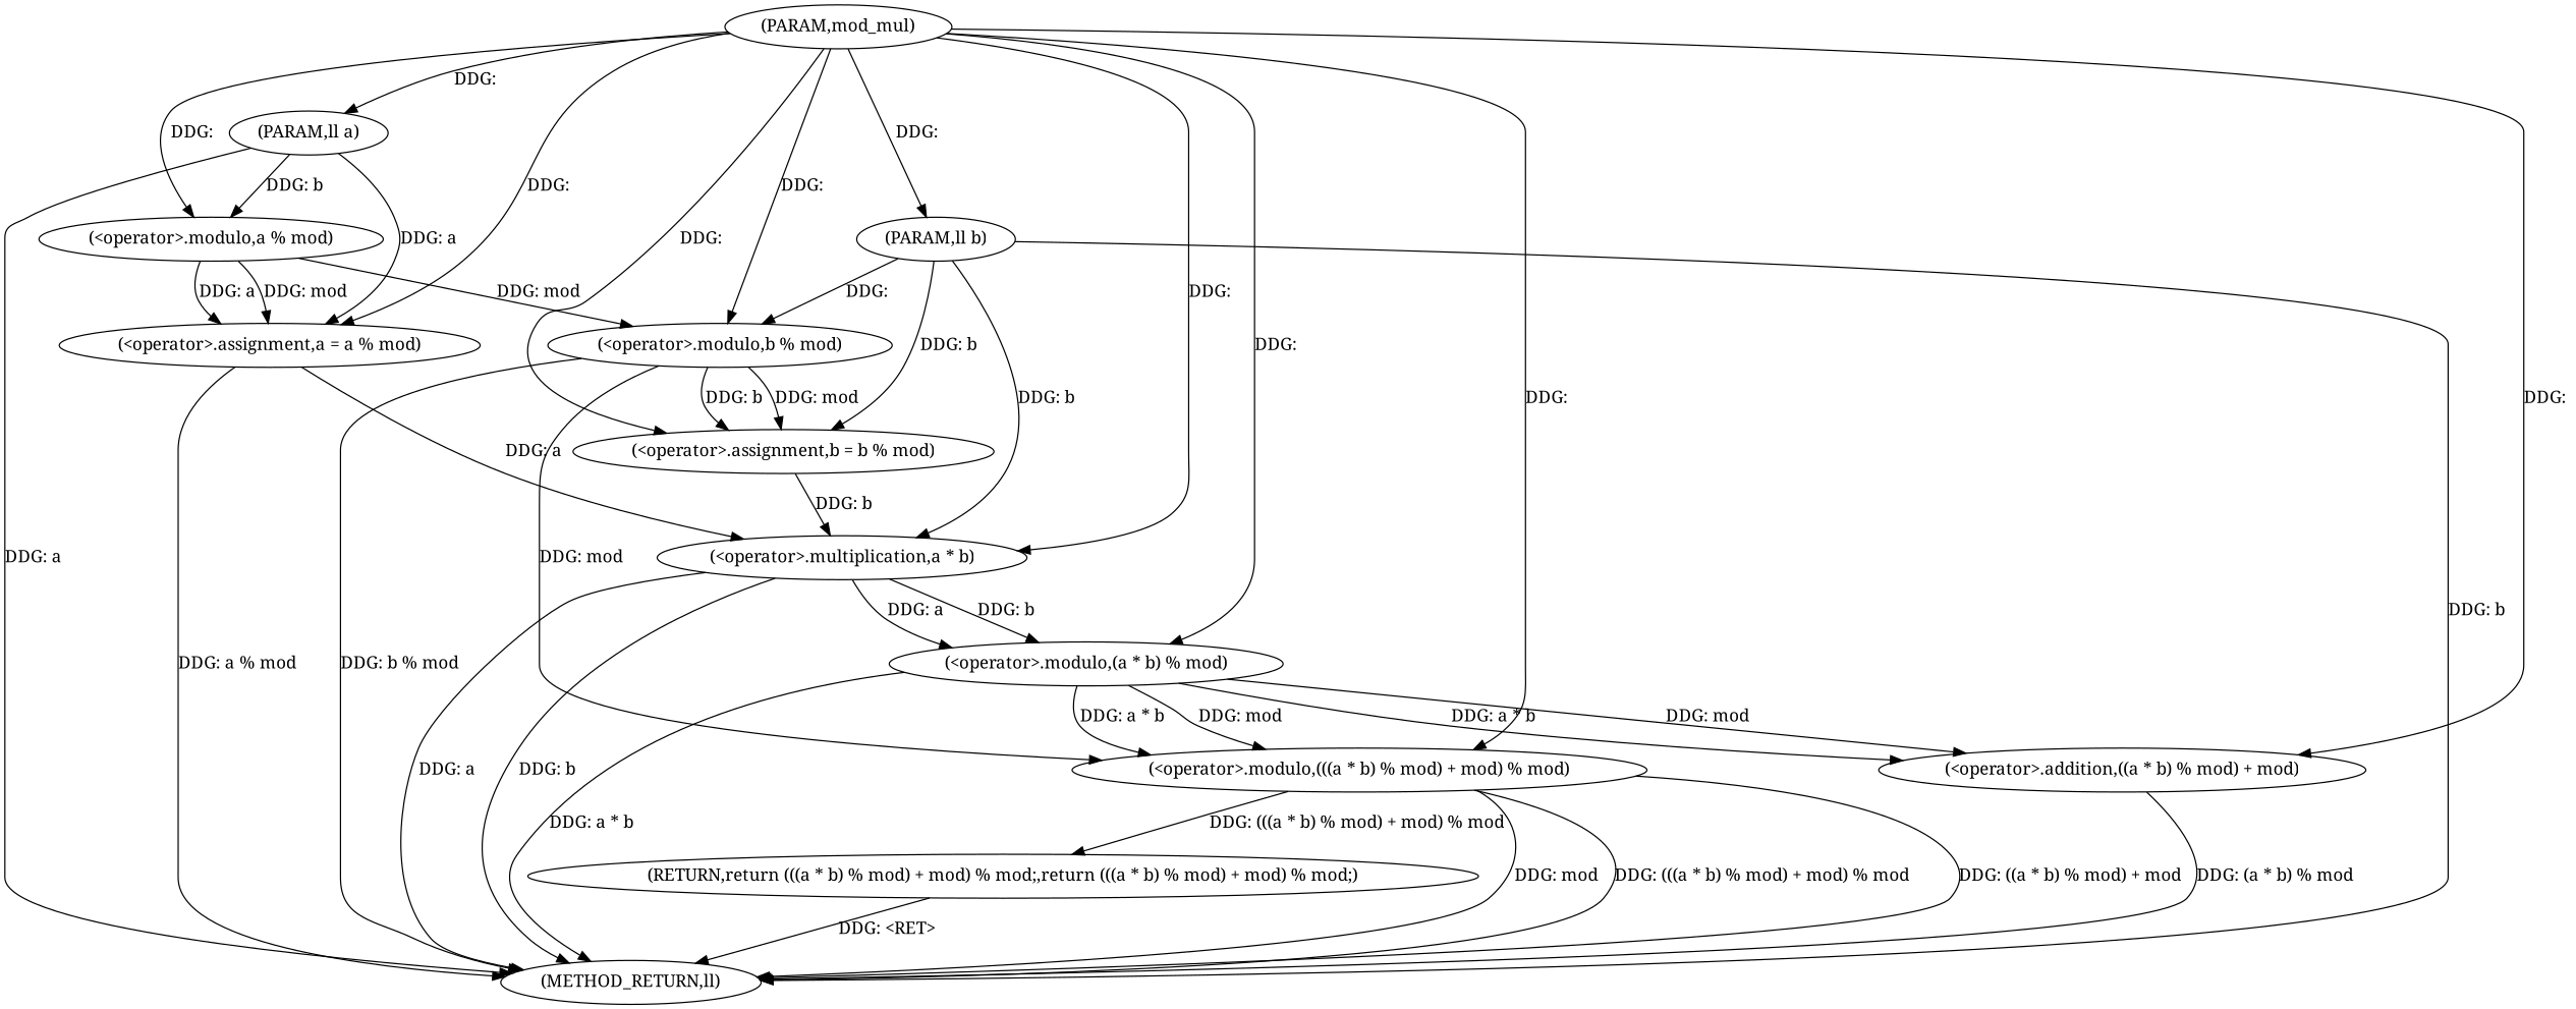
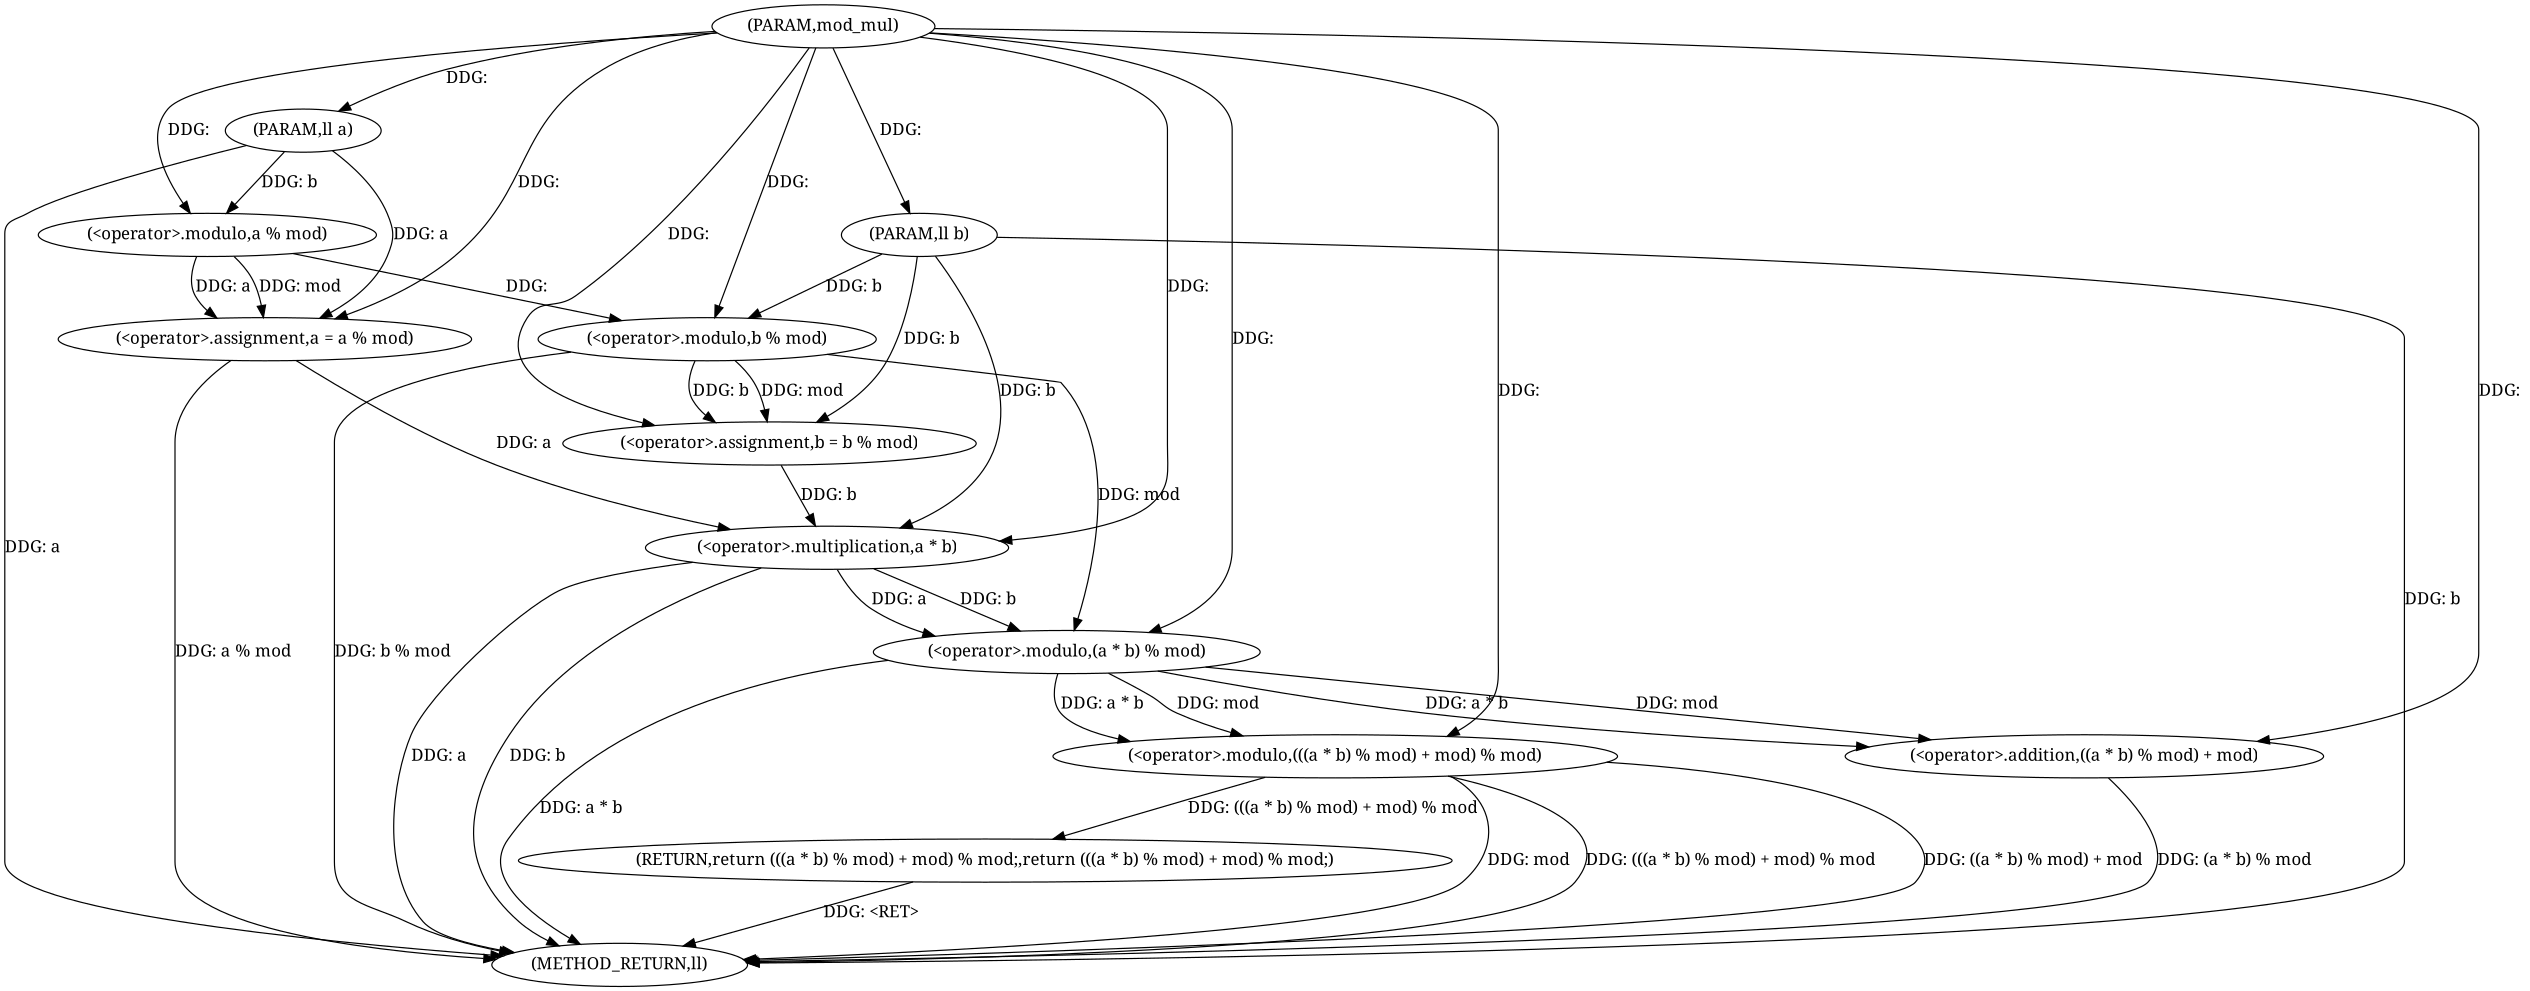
  digraph {
    fontname="Noto Serif"
    node [fontname="Noto Serif"]
    edge [fontname="Noto Serif"]
    n1 [label="(PARAM,mod_mul)"]
    n2 [label="(PARAM,ll a)"]
    n3 [label="(PARAM,ll b)"]
    n4 [label="(<operator>.assignment,a = a % mod)"]
    n5 [label="(<operator>.assignment,b = b % mod)"]
    n6 [label="(<operator>.modulo,(((a * b) % mod) + mod) % mod)"]
    n7 [label="(<operator>.modulo,a % mod)"]
    n8 [label="(<operator>.modulo,b % mod)"]
    n9 [label="(<operator>.addition,((a * b) % mod) + mod)"]
    n10 [label="(<operator>.modulo,(a * b) % mod)"]
    n11 [label="(<operator>.multiplication,a * b)"]
    n12 [label="(METHOD_RETURN,ll)"]
    n13 [label="(RETURN,return (((a * b) % mod) + mod) % mod;,return (((a * b) % mod) + mod) % mod;)"]
    n1 -> n2 [label="DDG: "]
    n1 -> n3 [label="DDG: "]
    n1 -> n4 [label="DDG: "]
    n1 -> n5 [label="DDG: "]
    n1 -> n6 [label="DDG: "]
    n1 -> n7 [label="DDG: "]
    n1 -> n8 [label="DDG: "]
    n1 -> n9 [label="DDG: "]
    n1 -> n10 [label="DDG: "]
    n1 -> n11 [label="DDG: "]
    n2 -> n4 [label="DDG: a"]
    n2 -> n7 [label="DDG: b"]
    n2 -> n12 [label="DDG: a"]
    n3 -> n5 [label="DDG: b"]
-   n3 -> n8 [label="DDG: "]
+   n3 -> n8 [label="DDG: b"]
    n3 -> n11 [label="DDG: b"]
    n3 -> n12 [label="DDG: b"]
    n4 -> n11 [label="DDG: a"]
    n4 -> n12 [label="DDG: a % mod"]
    n5 -> n11 [label="DDG: b"]
    n6 -> n12 [label="DDG: ((a * b) % mod) + mod"]
    n6 -> n12 [label="DDG: mod"]
    n6 -> n12 [label="DDG: (((a * b) % mod) + mod) % mod"]
    n6 -> n13 [label="DDG: (((a * b) % mod) + mod) % mod"]
    n7 -> n4 [label="DDG: a"]
    n7 -> n4 [label="DDG: mod"]
-   n7 -> n8 [label="DDG: mod"]
+   n7 -> n8 [label="DDG: "]
    n8 -> n5 [label="DDG: mod"]
    n8 -> n5 [label="DDG: b"]
-   n8 -> n6 [label="DDG: mod"]
+   n8 -> n10 [label="DDG: mod"]
    n8 -> n12 [label="DDG: b % mod"]
    n9 -> n12 [label="DDG: (a * b) % mod"]
    n10 -> n6 [label="DDG: mod"]
    n10 -> n6 [label="DDG: a * b"]
    n10 -> n9 [label="DDG: mod"]
    n10 -> n9 [label="DDG: a * b"]
    n10 -> n12 [label="DDG: a * b"]
    n11 -> n10 [label="DDG: b"]
    n11 -> n10 [label="DDG: a"]
    n11 -> n12 [label="DDG: a"]
    n11 -> n12 [label="DDG: b"]
    n13 -> n12 [label="DDG: <RET>"]
  }
